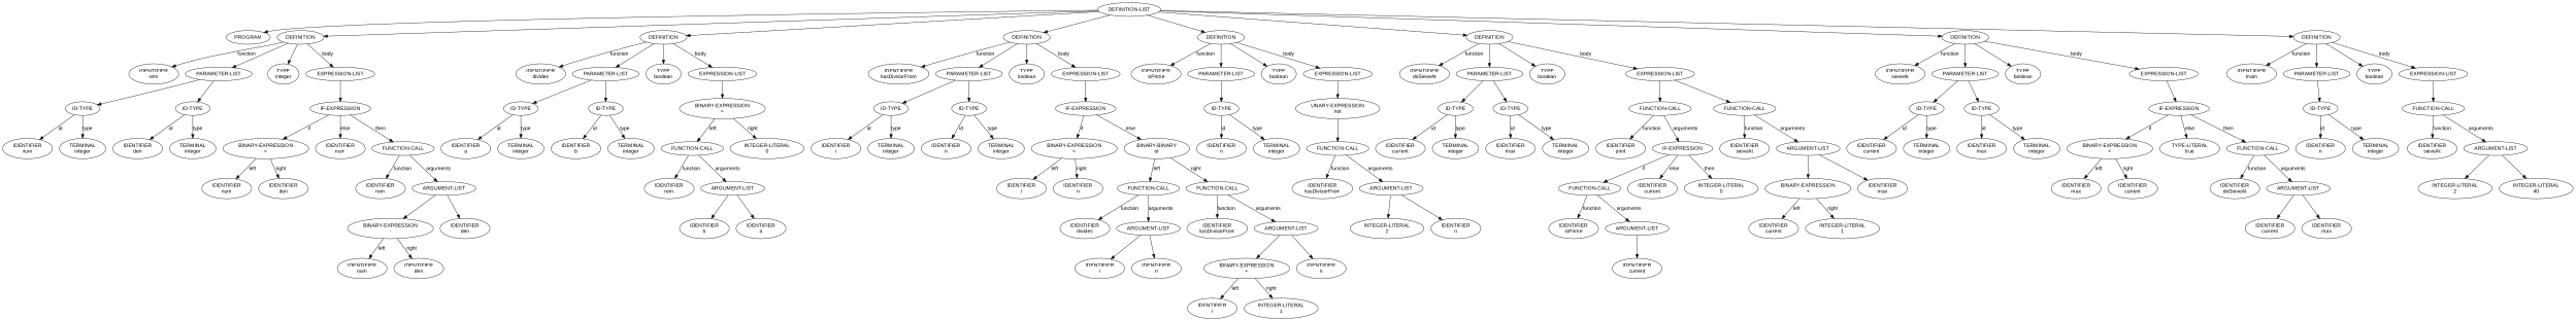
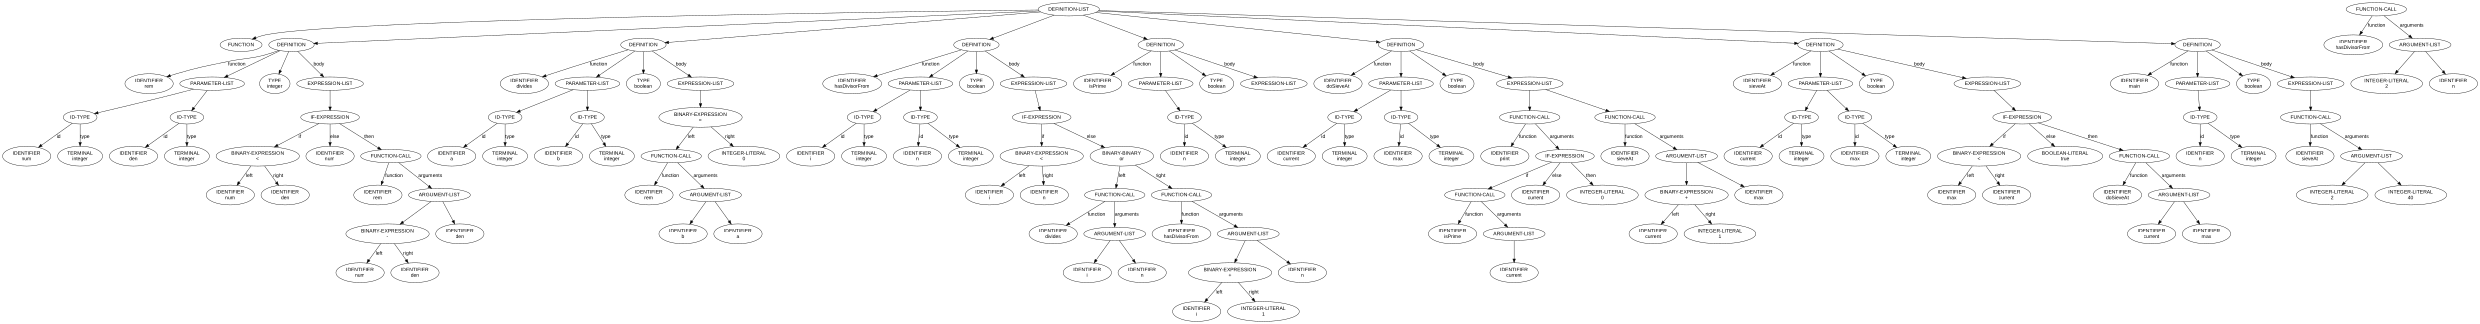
  digraph {
    fontname="Liberation Sans"
    node [fontname="Liberation Sans"]
    edge [fontname="Liberation Sans"]
-   n1 [label=PROGRAM]
+   n1 [label=FUNCTION]
    n2 [label="DEFINITION-LIST"]
    n3 [label=DEFINITION]
    n4 [label=DEFINITION]
    n5 [label=DEFINITION]
    n6 [label=DEFINITION]
    n7 [label=DEFINITION]
    n8 [label=DEFINITION]
    n9 [label=DEFINITION]
    n10 [label="IDENTIFIER\nrem"]
    n11 [label="PARAMETER-LIST"]
    n12 [label="TYPE\ninteger"]
    n13 [label="EXPRESSION-LIST"]
    n14 [label="IDENTIFIER\ndivides"]
    n15 [label="PARAMETER-LIST"]
    n16 [label="TYPE\nboolean"]
    n17 [label="EXPRESSION-LIST"]
    n18 [label="IDENTIFIER\nhasDivisorFrom"]
    n19 [label="PARAMETER-LIST"]
    n20 [label="TYPE\nboolean"]
    n21 [label="EXPRESSION-LIST"]
    n22 [label="IDENTIFIER\nisPrime"]
    n23 [label="PARAMETER-LIST"]
    n24 [label="TYPE\nboolean"]
    n25 [label="EXPRESSION-LIST"]
    n26 [label="IDENTIFIER\ndoSieveAt"]
    n27 [label="PARAMETER-LIST"]
    n28 [label="TYPE\nboolean"]
    n29 [label="EXPRESSION-LIST"]
    n30 [label="IDENTIFIER\nsieveAt"]
    n31 [label="PARAMETER-LIST"]
    n32 [label="TYPE\nboolean"]
    n33 [label="EXPRESSION-LIST"]
    n34 [label="IDENTIFIER\nmain"]
    n35 [label="PARAMETER-LIST"]
    n36 [label="TYPE\nboolean"]
    n37 [label="EXPRESSION-LIST"]
    n38 [label="ID-TYPE"]
    n39 [label="ID-TYPE"]
    n40 [label="IF-EXPRESSION"]
    n41 [label="IDENTIFIER\nnum"]
    n42 [label="TERMINAL\ninteger"]
    n43 [label="IDENTIFIER\nden"]
    n44 [label="TERMINAL\ninteger"]
    n45 [label="BINARY-EXPRESSION\n<"]
    n46 [label="IDENTIFIER\nnum"]
    n47 [label="FUNCTION-CALL"]
    n48 [label="IDENTIFIER\nnum"]
    n49 [label="IDENTIFIER\nden"]
    n50 [label="IDENTIFIER\nrem"]
    n51 [label="ARGUMENT-LIST"]
    n52 [label="BINARY-EXPRESSION\n-"]
    n53 [label="IDENTIFIER\nden"]
    n54 [label="IDENTIFIER\nnum"]
    n55 [label="IDENTIFIER\nden"]
    n56 [label="ID-TYPE"]
    n57 [label="ID-TYPE"]
    n58 [label="BINARY-EXPRESSION\n="]
    n59 [label="IDENTIFIER\na"]
    n60 [label="TERMINAL\ninteger"]
    n61 [label="IDENTIFIER\nb"]
    n62 [label="TERMINAL\ninteger"]
    n63 [label="FUNCTION-CALL"]
    n64 [label="INTEGER-LITERAL\n0"]
    n65 [label="IDENTIFIER\nrem"]
    n66 [label="ARGUMENT-LIST"]
    n67 [label="IDENTIFIER\nb"]
    n68 [label="IDENTIFIER\na"]
    n69 [label="ID-TYPE"]
    n70 [label="ID-TYPE"]
    n71 [label="IF-EXPRESSION"]
    n72 [label="IDENTIFIER\ni"]
    n73 [label="TERMINAL\ninteger"]
    n74 [label="IDENTIFIER\nn"]
    n75 [label="TERMINAL\ninteger"]
    n76 [label="BINARY-EXPRESSION\n<"]
    n77 [label="BINARY-BINARY\nor"]
    n78 [label="IDENTIFIER\ni"]
    n79 [label="IDENTIFIER\nn"]
    n80 [label="FUNCTION-CALL"]
    n81 [label="FUNCTION-CALL"]
    n82 [label="IDENTIFIER\ndivides"]
    n83 [label="ARGUMENT-LIST"]
    n84 [label="IDENTIFIER\nhasDivisorFrom"]
    n85 [label="ARGUMENT-LIST"]
    n86 [label="IDENTIFIER\ni"]
    n87 [label="IDENTIFIER\nn"]
    n88 [label="BINARY-EXPRESSION\n+"]
    n89 [label="IDENTIFIER\nn"]
    n90 [label="IDENTIFIER\ni"]
    n91 [label="INTEGER-LITERAL\n1"]
    n92 [label="ID-TYPE"]
-   n93 [label="UNARY-EXPRESSION\nnot"]
    n94 [label="IDENTIFIER\nn"]
    n95 [label="TERMINAL\ninteger"]
    n96 [label="FUNCTION-CALL"]
    n97 [label="IDENTIFIER\nhasDivisorFrom"]
    n98 [label="ARGUMENT-LIST"]
    n99 [label="INTEGER-LITERAL\n2"]
    n100 [label="IDENTIFIER\nn"]
    n101 [label="ID-TYPE"]
    n102 [label="ID-TYPE"]
    n103 [label="FUNCTION-CALL"]
    n104 [label="FUNCTION-CALL"]
    n105 [label="IDENTIFIER\ncurrent"]
    n106 [label="TERMINAL\ninteger"]
    n107 [label="IDENTIFIER\nmax"]
    n108 [label="TERMINAL\ninteger"]
    n109 [label="IDENTIFIER\nprint"]
    n110 [label="IF-EXPRESSION"]
    n111 [label="IDENTIFIER\nsieveAt"]
    n112 [label="ARGUMENT-LIST"]
    n113 [label="FUNCTION-CALL"]
    n114 [label="IDENTIFIER\ncurrent"]
    n115 [label="INTEGER-LITERAL\n0"]
    n116 [label="IDENTIFIER\nisPrime"]
    n117 [label="ARGUMENT-LIST"]
    n118 [label="IDENTIFIER\ncurrent"]
    n119 [label="BINARY-EXPRESSION\n+"]
    n120 [label="IDENTIFIER\nmax"]
    n121 [label="IDENTIFIER\ncurrent"]
    n122 [label="INTEGER-LITERAL\n1"]
    n123 [label="ID-TYPE"]
    n124 [label="ID-TYPE"]
    n125 [label="IF-EXPRESSION"]
    n126 [label="IDENTIFIER\ncurrent"]
    n127 [label="TERMINAL\ninteger"]
    n128 [label="IDENTIFIER\nmax"]
    n129 [label="TERMINAL\ninteger"]
    n130 [label="BINARY-EXPRESSION\n<"]
-   n131 [label="TYPE-LITERAL\ntrue"]
+   n131 [label="BOOLEAN-LITERAL\ntrue"]
    n132 [label="FUNCTION-CALL"]
    n133 [label="IDENTIFIER\nmax"]
    n134 [label="IDENTIFIER\ncurrent"]
    n135 [label="IDENTIFIER\ndoSieveAt"]
    n136 [label="ARGUMENT-LIST"]
    n137 [label="IDENTIFIER\ncurrent"]
    n138 [label="IDENTIFIER\nmax"]
    n139 [label="ID-TYPE"]
    n140 [label="FUNCTION-CALL"]
    n141 [label="IDENTIFIER\nn"]
    n142 [label="TERMINAL\ninteger"]
    n143 [label="IDENTIFIER\nsieveAt"]
    n144 [label="ARGUMENT-LIST"]
    n145 [label="INTEGER-LITERAL\n2"]
    n146 [label="INTEGER-LITERAL\n40"]
    n2 -> n1
    n2 -> n3
    n2 -> n4
    n2 -> n5
    n2 -> n6
    n2 -> n7
    n2 -> n8
    n2 -> n9
    n3 -> n10 [label=function]
    n3 -> n11
    n3 -> n12
    n3 -> n13 [label=body]
    n4 -> n14 [label=function]
    n4 -> n15
    n4 -> n16
    n4 -> n17 [label=body]
    n5 -> n18 [label=function]
    n5 -> n19
    n5 -> n20
    n5 -> n21 [label=body]
    n6 -> n22 [label=function]
    n6 -> n23
    n6 -> n24
    n6 -> n25 [label=body]
    n7 -> n26 [label=function]
    n7 -> n27
    n7 -> n28
    n7 -> n29 [label=body]
    n8 -> n30 [label=function]
    n8 -> n31
    n8 -> n32
    n8 -> n33 [label=body]
    n9 -> n34 [label=function]
    n9 -> n35
    n9 -> n36
    n9 -> n37 [label=body]
    n11 -> n38
    n11 -> n39
    n13 -> n40
    n15 -> n56
    n15 -> n57
    n17 -> n58
    n19 -> n69
    n19 -> n70
    n21 -> n71
    n23 -> n92
-   n25 -> n93
    n27 -> n101
    n27 -> n102
    n29 -> n103
    n29 -> n104
    n31 -> n123
    n31 -> n124
    n33 -> n125
    n35 -> n139
    n37 -> n140
    n38 -> n41 [label=id]
    n38 -> n42 [label=type]
    n39 -> n43 [label=id]
    n39 -> n44 [label=type]
    n40 -> n45 [label=if]
    n40 -> n46 [label=else]
    n40 -> n47 [label=then]
    n45 -> n48 [label=left]
    n45 -> n49 [label=right]
    n47 -> n50 [label=function]
    n47 -> n51 [label=arguments]
    n51 -> n52
    n51 -> n53
    n52 -> n54 [label=left]
    n52 -> n55 [label=right]
    n56 -> n59 [label=id]
    n56 -> n60 [label=type]
    n57 -> n61 [label=id]
    n57 -> n62 [label=type]
    n58 -> n63 [label=left]
    n58 -> n64 [label=right]
    n63 -> n65 [label=function]
    n63 -> n66 [label=arguments]
    n66 -> n67
    n66 -> n68
    n69 -> n72 [label=id]
    n69 -> n73 [label=type]
    n70 -> n74 [label=id]
    n70 -> n75 [label=type]
    n71 -> n76 [label=if]
    n71 -> n77 [label=else]
    n76 -> n78 [label=left]
    n76 -> n79 [label=right]
    n77 -> n80 [label=left]
    n77 -> n81 [label=right]
    n80 -> n82 [label=function]
    n80 -> n83 [label=arguments]
    n81 -> n84 [label=function]
    n81 -> n85 [label=arguments]
    n83 -> n86
    n83 -> n87
    n85 -> n88
    n85 -> n89
    n88 -> n90 [label=left]
    n88 -> n91 [label=right]
    n92 -> n94 [label=id]
    n92 -> n95 [label=type]
-   n93 -> n96
    n96 -> n97 [label=function]
    n96 -> n98 [label=arguments]
    n98 -> n99
    n98 -> n100
    n101 -> n105 [label=id]
    n101 -> n106 [label=type]
    n102 -> n107 [label=id]
    n102 -> n108 [label=type]
    n103 -> n109 [label=function]
    n103 -> n110 [label=arguments]
    n104 -> n111 [label=function]
    n104 -> n112 [label=arguments]
    n110 -> n113 [label=if]
    n110 -> n114 [label=else]
    n110 -> n115 [label=then]
    n112 -> n119
    n112 -> n120
    n113 -> n116 [label=function]
    n113 -> n117 [label=arguments]
    n117 -> n118
    n119 -> n121 [label=left]
    n119 -> n122 [label=right]
    n123 -> n126 [label=id]
    n123 -> n127 [label=type]
    n124 -> n128 [label=id]
    n124 -> n129 [label=type]
    n125 -> n130 [label=if]
    n125 -> n131 [label=else]
    n125 -> n132 [label=then]
    n130 -> n133 [label=left]
    n130 -> n134 [label=right]
    n132 -> n135 [label=function]
    n132 -> n136 [label=arguments]
    n136 -> n137
    n136 -> n138
    n139 -> n141 [label=id]
    n139 -> n142 [label=type]
    n140 -> n143 [label=function]
    n140 -> n144 [label=arguments]
    n144 -> n145
    n144 -> n146
  }
